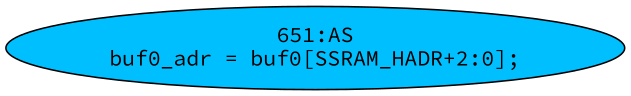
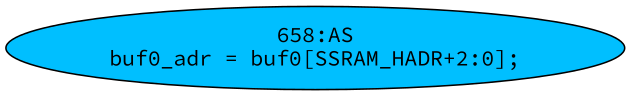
  strict digraph {
    rankdir=LR
    fontname="Source Code Pro"
-   n1 [ast="<pyverilog.vparser.ast.Assign object at 0x7fae5e225890>" def_var="['buf0_adr']" fillcolor=deepskyblue label="651:AS\nbuf0_adr = buf0[SSRAM_HADR+2:0];" statements="[]" style=filled typ=Assign use_var="['buf0']" fontname="Source Code Pro"]
+   n1 [ast="<pyverilog.vparser.ast.Assign object at 0x7fae5e225890>" def_var="['buf0_adr']" fillcolor=deepskyblue label="658:AS\nbuf0_adr = buf0[SSRAM_HADR+2:0];" statements="[]" style=filled typ=Assign use_var="['buf0']" fontname="Source Code Pro"]
  }
